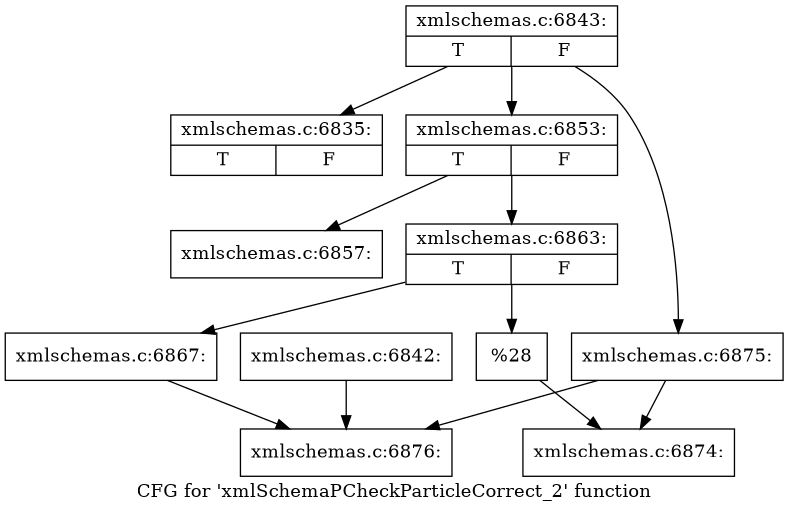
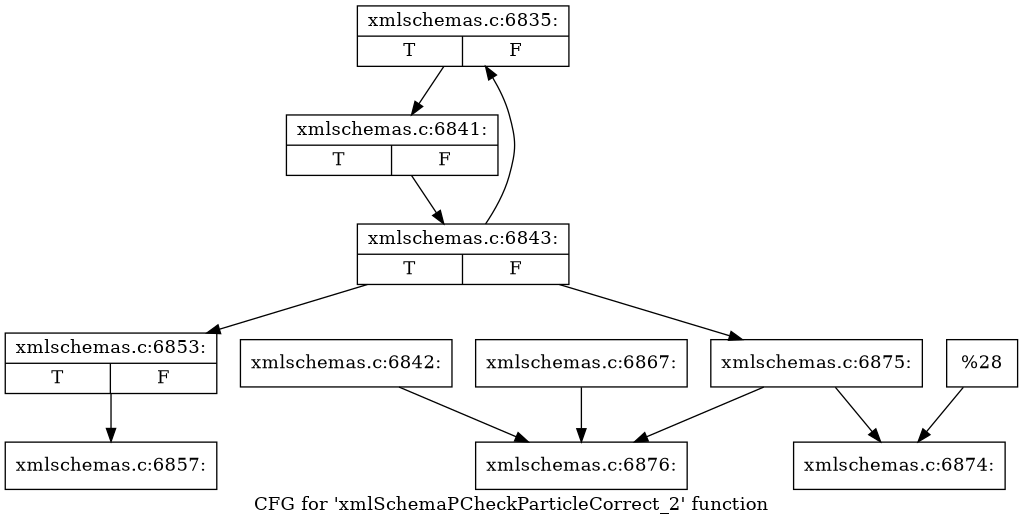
  digraph {
    label="CFG for 'xmlSchemaPCheckParticleCorrect_2' function"
    node [shape=record]
    n1 [label="{xmlschemas.c:6835:|{<s0>T|<s1>F}}"]
+   n2 [label="{xmlschemas.c:6841:|{<s0>T|<s1>F}}"]
    n3 [label="{xmlschemas.c:6843:|{<s0>T|<s1>F}}"]
    n4 [label="{xmlschemas.c:6853:|{<s0>T|<s1>F}}"]
    n5 [label="{xmlschemas.c:6875:}"]
    n6 [label="{xmlschemas.c:6842:}"]
    n7 [label="{xmlschemas.c:6876:}"]
    n8 [label="{xmlschemas.c:6857:}"]
-   n9 [label="{xmlschemas.c:6863:|{<s0>T|<s1>F}}"]
    n10 [label="{xmlschemas.c:6874:}"]
    n11 [label="{xmlschemas.c:6867:}"]
    n12 [label="{%28}"]
+   n1 -> n2
+   n2 -> n3
    n3 -> n1
    n3 -> n4
    n3 -> n5
    n4 -> n8
-   n4 -> n9
    n5 -> n7
    n5 -> n10
    n6 -> n7
-   n9 -> n11
-   n9 -> n12
    n11 -> n7
    n12 -> n10
  }
